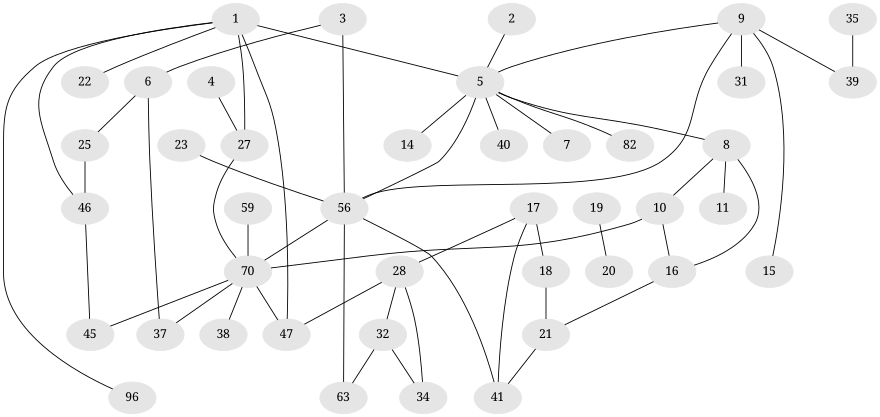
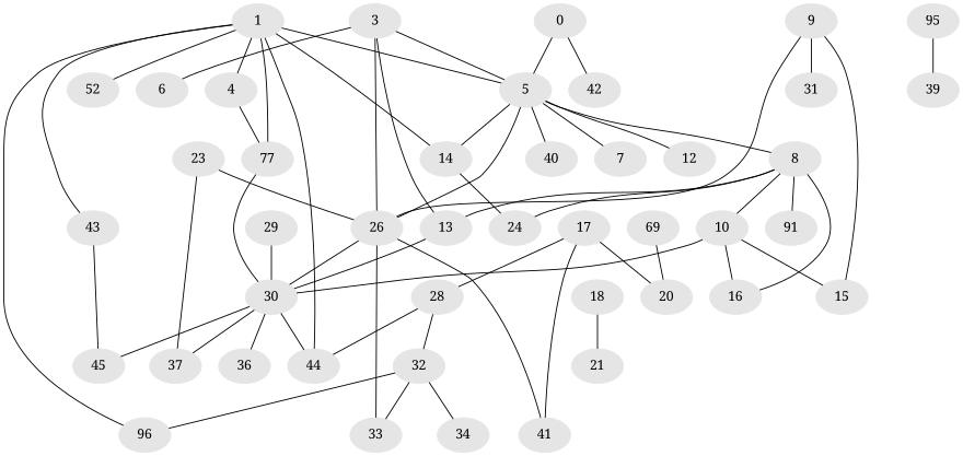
  graph {
    fontname="Noto Serif"
    node [color=gray90 fontname="Noto Serif" style=filled]
    edge [fontname="Noto Serif" weight=1.0]
    1
    4
    5
    14
-   22
-   27
+   22 [label=52]
+   27 [label=77]
    n7 [label=96]
-   43 [label=46]
-   44 [label=47]
-   26 [label=56]
+   43
+   44
+   26
    7
    8
-   12 [label=82]
+   12
    40
-   30 [label=70]
+   24
+   30
    45
-   2
+   2 [label=0]
+   42
    3
    6
-   25
+   13
    37
    41
-   33 [label=63]
+   33
    10
-   11
+   11 [label=91]
    16
    15
    21
    9
    31
    39
-   38
+   38 [label=36]
    17
    20
    28
    32
    34
    18
-   19
+   19 [label=69]
    23
-   29 [label=59]
-   35
+   29
+   35 [label=95]
+   1 -- 4
    1 -- 5
+   1 -- 14
    1 -- 22
    1 -- 27
    1 -- n7
    1 -- 43
    1 -- 44
    4 -- 27
    5 -- 14
    5 -- 26 [weight=2.0]
    5 -- 7
    5 -- 8
    5 -- 12
    5 -- 40
+   14 -- 24
    27 -- 30
    43 -- 45
    26 -- 30
    26 -- 41
    26 -- 33
+   8 -- 24
+   8 -- 13
    8 -- 10
    8 -- 11
    8 -- 16
    30 -- 44
    30 -- 45
    30 -- 37
    30 -- 38
    2 -- 5
-   9 -- 5
+   2 -- 42
+   3 -- 5
    3 -- 26
    3 -- 6
-   6 -- 25
-   6 -- 37
-   25 -- 43
+   3 -- 13
+   23 -- 37
+   13 -- 30
    10 -- 30
    10 -- 16
-   16 -- 21
-   21 -- 41
+   10 -- 15
    9 -- 26
    9 -- 15
    9 -- 31 [weight=2.0]
-   9 -- 39
    17 -- 41
-   17 -- 18
+   17 -- 20
    17 -- 28
    28 -- 44
    28 -- 32
-   28 -- 34
+   32 -- n7
    32 -- 33
    32 -- 34
    18 -- 21
    19 -- 20
    23 -- 26
    29 -- 30
    35 -- 39
  }
